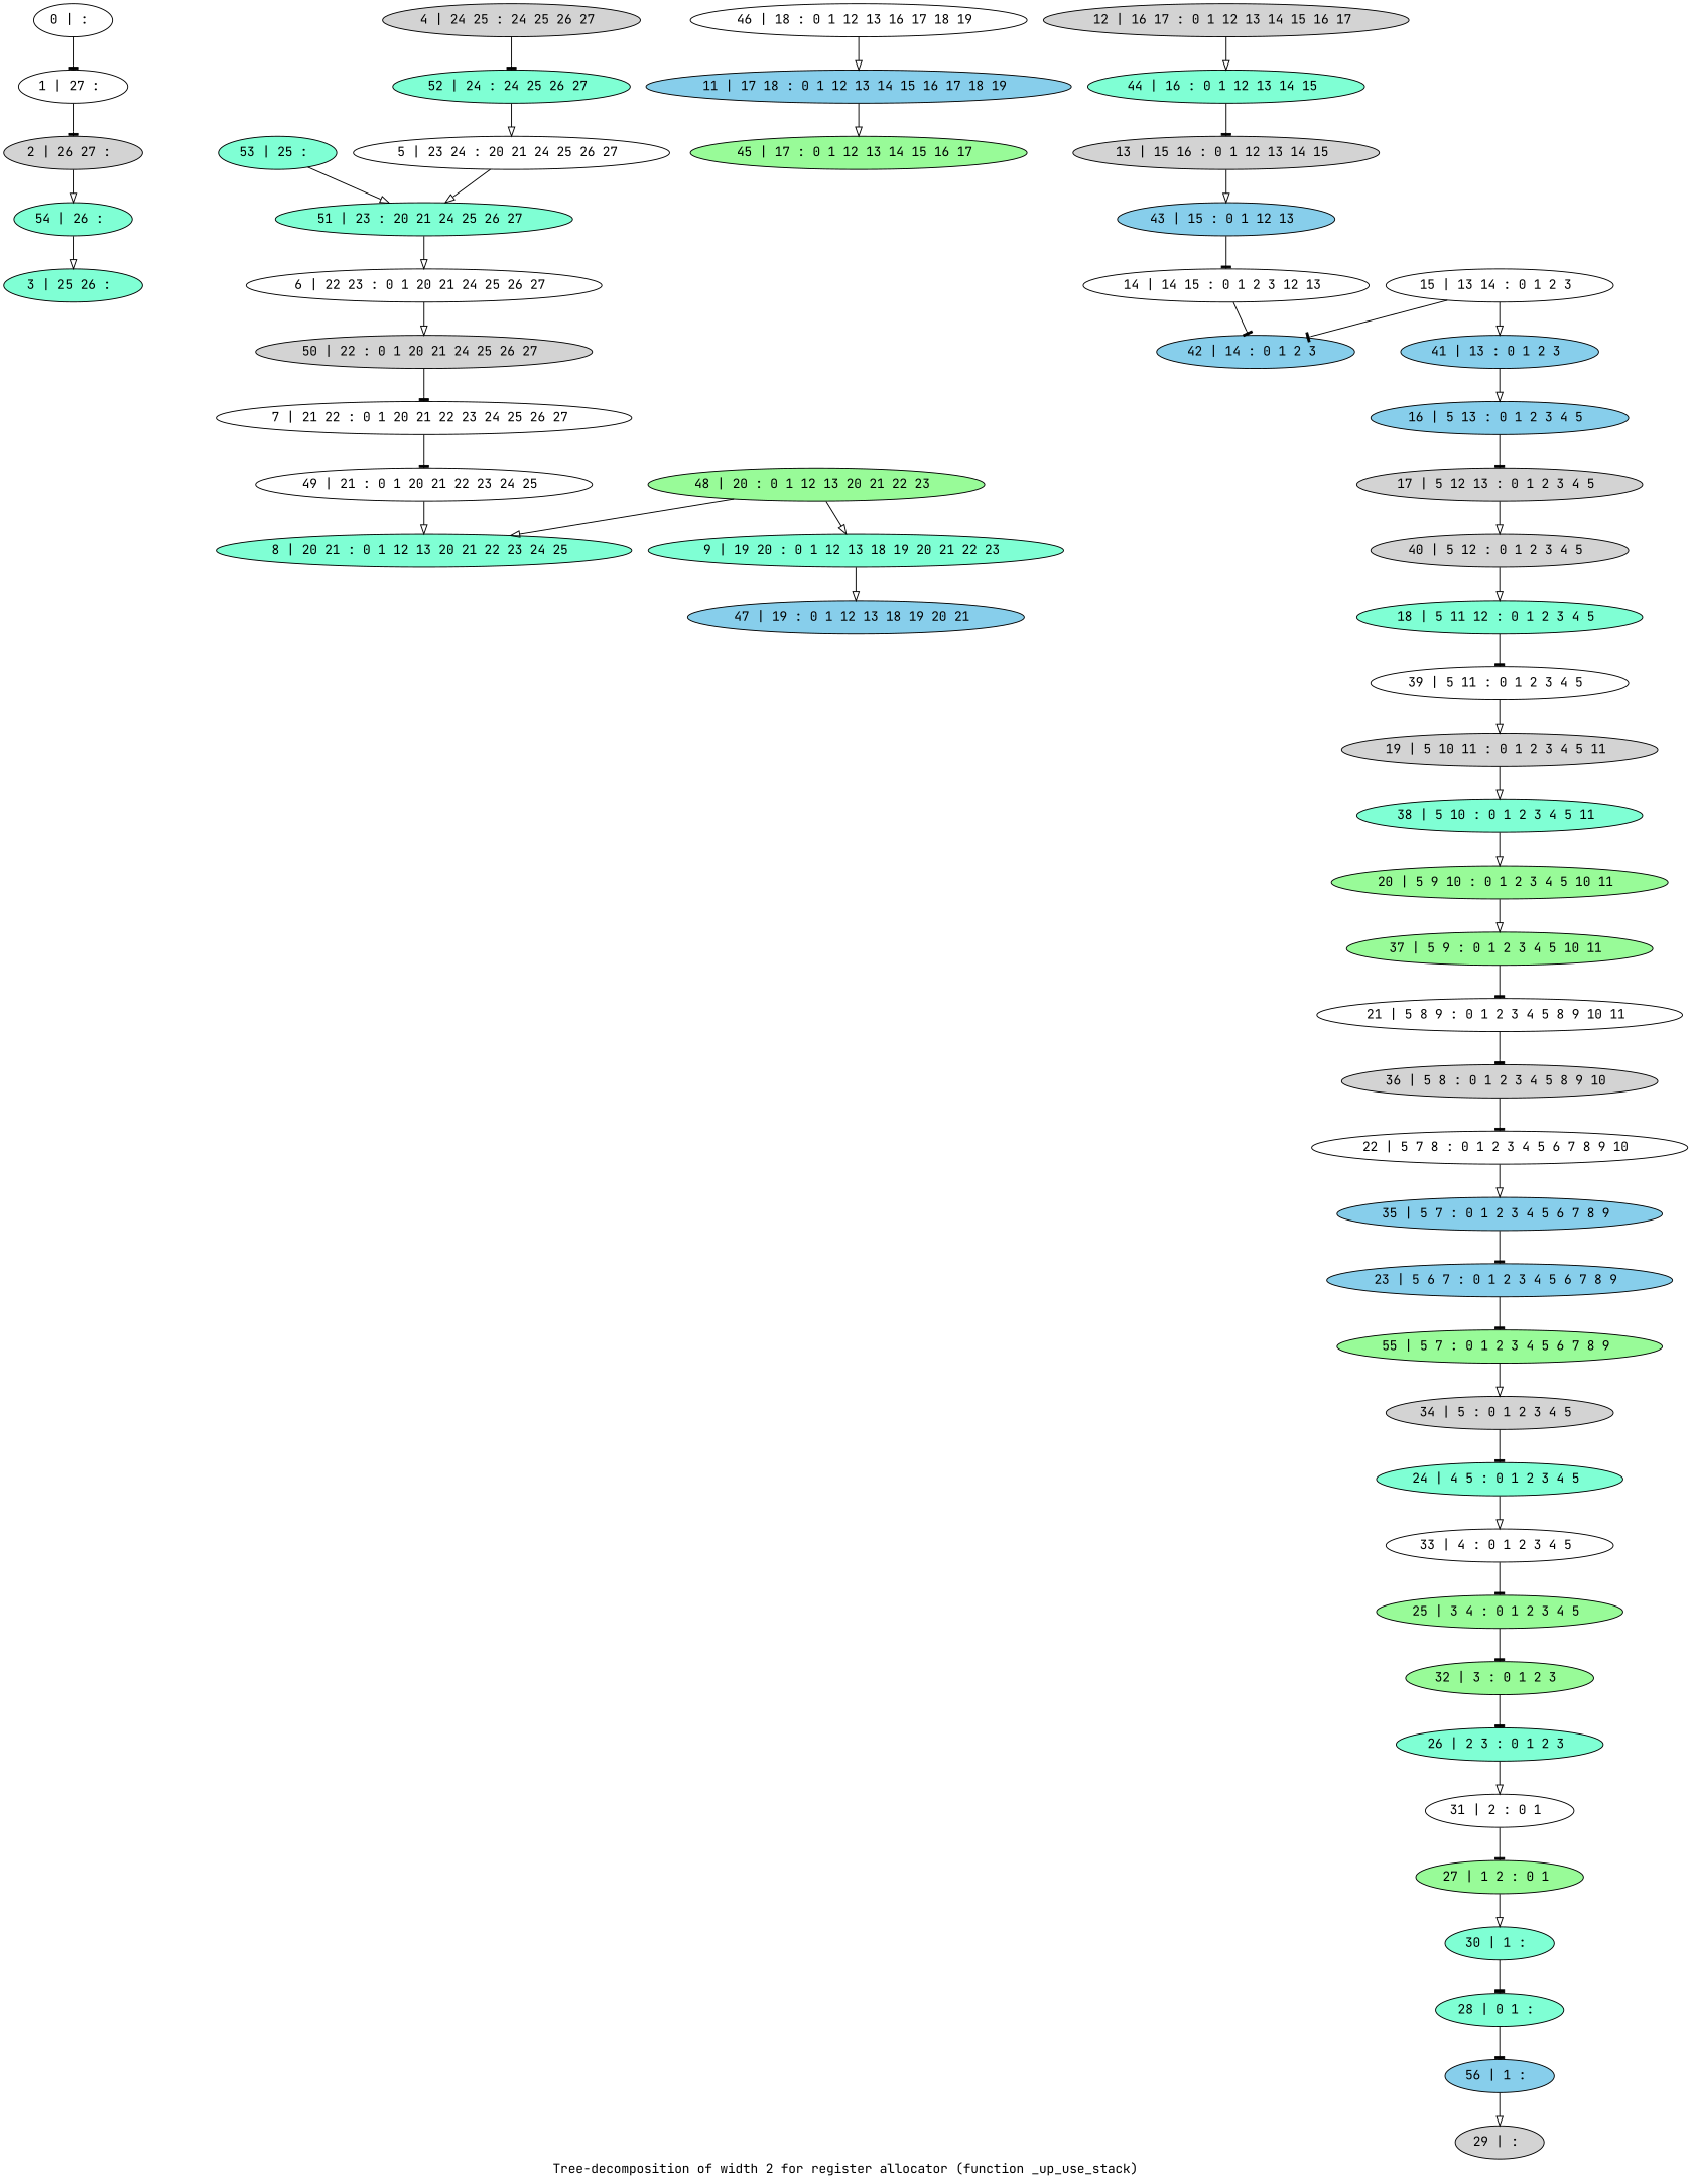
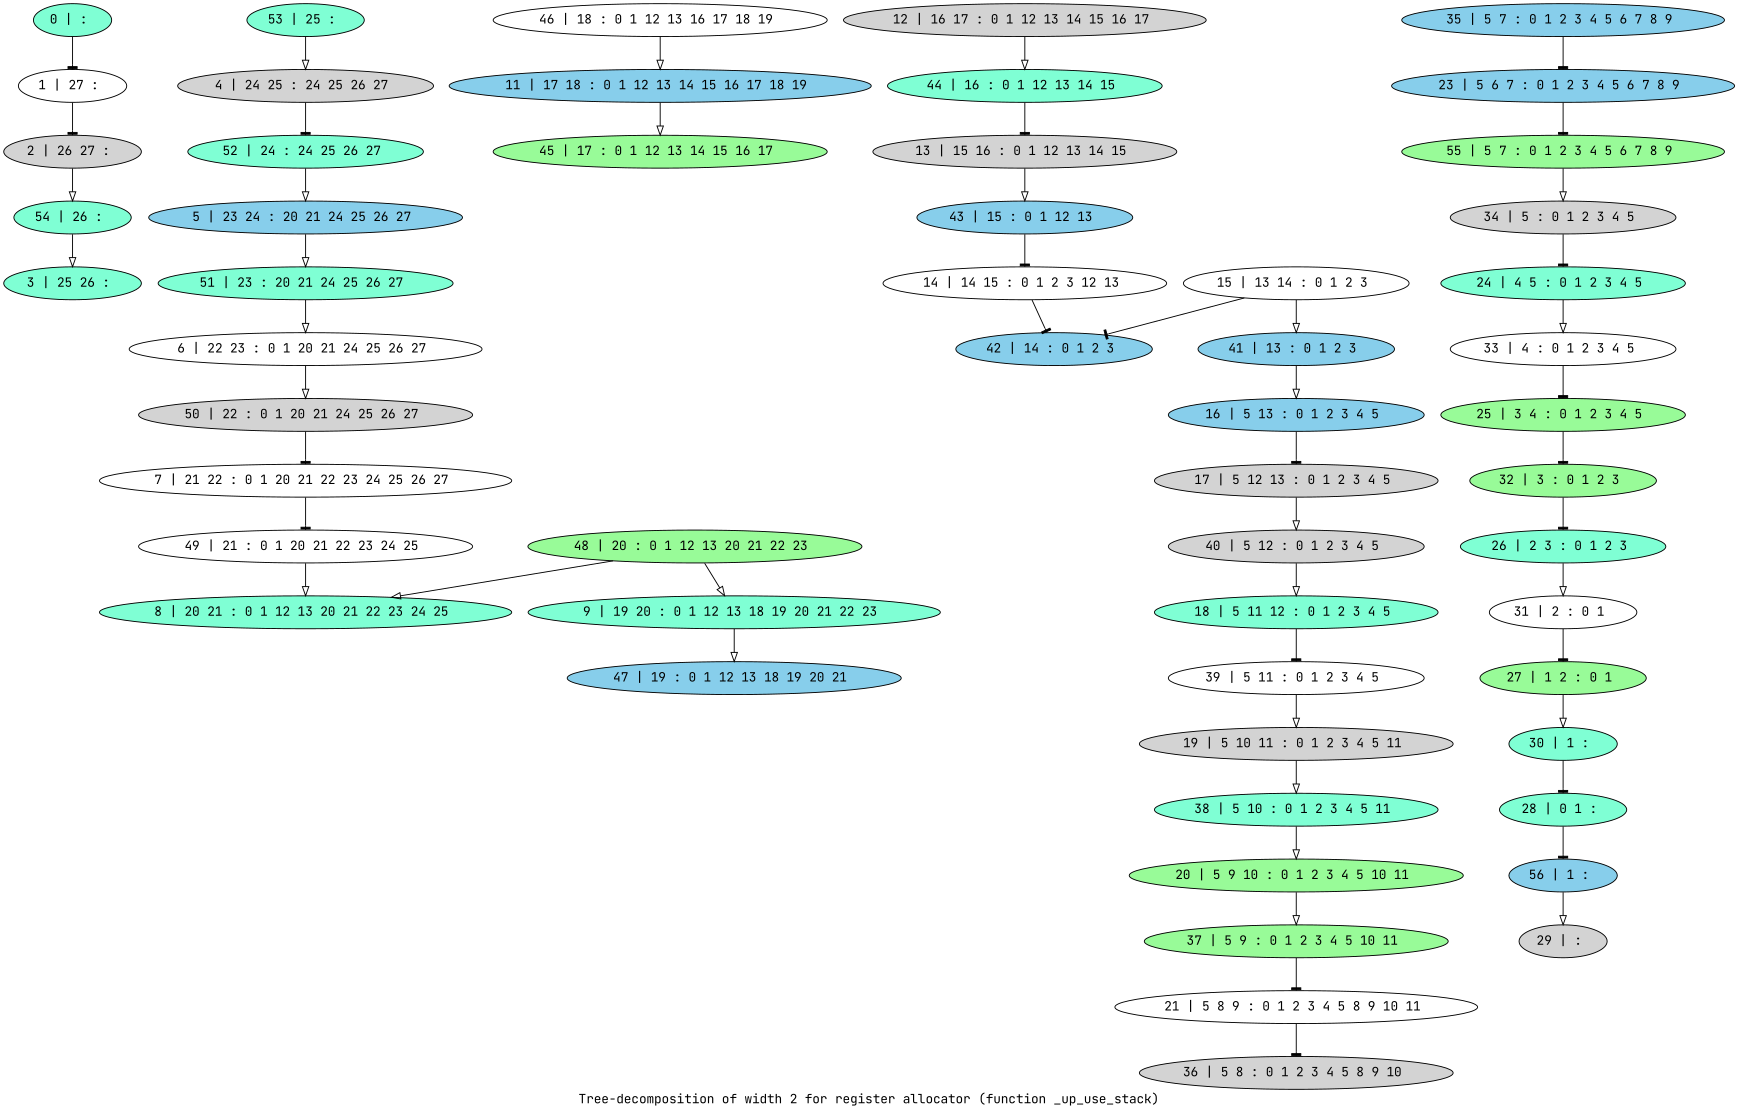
  digraph {
    fontname="JetBrains Mono"
    label="Tree-decomposition of width 2 for register allocator (function _up_use_stack)"
    node [fillcolor=aquamarine fontname="JetBrains Mono" style=filled]
    edge [arrowhead=onormal fontname="JetBrains Mono"]
-   n1 [fillcolor=white label="0 | : "]
+   n1 [label="0 | : "]
    n2 [fillcolor=white label="1 | 27 : "]
    n3 [fillcolor=lightgrey label="2 | 26 27 : "]
    n4 [label="54 | 26 : "]
    n5 [label="3 | 25 26 : "]
    n6 [label="53 | 25 : "]
    n7 [fillcolor=lightgrey label="4 | 24 25 : 24 25 26 27 "]
    n8 [label="52 | 24 : 24 25 26 27 "]
-   n9 [fillcolor=white label="5 | 23 24 : 20 21 24 25 26 27 "]
+   n9 [fillcolor=skyblue label="5 | 23 24 : 20 21 24 25 26 27 "]
    n10 [label="51 | 23 : 20 21 24 25 26 27 "]
    n11 [fillcolor=white label="6 | 22 23 : 0 1 20 21 24 25 26 27 "]
    n12 [fillcolor=lightgrey label="50 | 22 : 0 1 20 21 24 25 26 27 "]
    n13 [fillcolor=white label="7 | 21 22 : 0 1 20 21 22 23 24 25 26 27 "]
    n14 [fillcolor=white label="49 | 21 : 0 1 20 21 22 23 24 25 "]
    n15 [label="8 | 20 21 : 0 1 12 13 20 21 22 23 24 25 "]
    n16 [fillcolor=palegreen label="48 | 20 : 0 1 12 13 20 21 22 23 "]
    n17 [label="9 | 19 20 : 0 1 12 13 18 19 20 21 22 23 "]
    n18 [fillcolor=skyblue label="47 | 19 : 0 1 12 13 18 19 20 21 "]
    n19 [fillcolor=white label="46 | 18 : 0 1 12 13 16 17 18 19 "]
    n20 [fillcolor=skyblue label="11 | 17 18 : 0 1 12 13 14 15 16 17 18 19 "]
    n21 [fillcolor=palegreen label="45 | 17 : 0 1 12 13 14 15 16 17 "]
    n22 [fillcolor=lightgrey label="12 | 16 17 : 0 1 12 13 14 15 16 17 "]
    n23 [label="44 | 16 : 0 1 12 13 14 15 "]
    n24 [fillcolor=lightgrey label="13 | 15 16 : 0 1 12 13 14 15 "]
    n25 [fillcolor=skyblue label="43 | 15 : 0 1 12 13 "]
    n26 [fillcolor=white label="14 | 14 15 : 0 1 2 3 12 13 "]
    n27 [fillcolor=skyblue label="42 | 14 : 0 1 2 3 "]
    n28 [fillcolor=white label="15 | 13 14 : 0 1 2 3 "]
    n29 [fillcolor=skyblue label="41 | 13 : 0 1 2 3 "]
    n30 [fillcolor=skyblue label="16 | 5 13 : 0 1 2 3 4 5 "]
    n31 [fillcolor=lightgrey label="17 | 5 12 13 : 0 1 2 3 4 5 "]
    n32 [fillcolor=lightgrey label="40 | 5 12 : 0 1 2 3 4 5 "]
    n33 [label="18 | 5 11 12 : 0 1 2 3 4 5 "]
    n34 [fillcolor=white label="39 | 5 11 : 0 1 2 3 4 5 "]
    n35 [fillcolor=lightgrey label="19 | 5 10 11 : 0 1 2 3 4 5 11 "]
    n36 [label="38 | 5 10 : 0 1 2 3 4 5 11 "]
    n37 [fillcolor=palegreen label="20 | 5 9 10 : 0 1 2 3 4 5 10 11 "]
    n38 [fillcolor=palegreen label="37 | 5 9 : 0 1 2 3 4 5 10 11 "]
    n39 [fillcolor=white label="21 | 5 8 9 : 0 1 2 3 4 5 8 9 10 11 "]
    n40 [fillcolor=lightgrey label="36 | 5 8 : 0 1 2 3 4 5 8 9 10 "]
-   n41 [fillcolor=white label="22 | 5 7 8 : 0 1 2 3 4 5 6 7 8 9 10 "]
    n42 [fillcolor=skyblue label="35 | 5 7 : 0 1 2 3 4 5 6 7 8 9 "]
    n43 [fillcolor=skyblue label="23 | 5 6 7 : 0 1 2 3 4 5 6 7 8 9 "]
    n44 [fillcolor=palegreen label="55 | 5 7 : 0 1 2 3 4 5 6 7 8 9 "]
    n45 [fillcolor=lightgrey label="34 | 5 : 0 1 2 3 4 5 "]
    n46 [label="24 | 4 5 : 0 1 2 3 4 5 "]
    n47 [fillcolor=white label="33 | 4 : 0 1 2 3 4 5 "]
    n48 [fillcolor=palegreen label="25 | 3 4 : 0 1 2 3 4 5 "]
    n49 [fillcolor=palegreen label="32 | 3 : 0 1 2 3 "]
    n50 [label="26 | 2 3 : 0 1 2 3 "]
    n51 [fillcolor=white label="31 | 2 : 0 1 "]
    n52 [fillcolor=palegreen label="27 | 1 2 : 0 1 "]
    n53 [label="30 | 1 : "]
    n54 [label="28 | 0 1 : "]
    n55 [fillcolor=skyblue label="56 | 1 : "]
    n56 [fillcolor=lightgrey label="29 | : "]
    n1 -> n2 [arrowhead=tee]
    n2 -> n3 [arrowhead=tee]
    n3 -> n4
    n4 -> n5
-   n6 -> n10
+   n6 -> n7
    n7 -> n8 [arrowhead=tee]
    n8 -> n9
    n9 -> n10
    n10 -> n11
    n11 -> n12
    n12 -> n13 [arrowhead=tee]
    n13 -> n14 [arrowhead=tee]
    n14 -> n15
    n16 -> n15
    n16 -> n17
    n17 -> n18
    n19 -> n20
    n20 -> n21
    n22 -> n23
    n23 -> n24 [arrowhead=tee]
    n24 -> n25
    n25 -> n26 [arrowhead=tee]
    n26 -> n27 [arrowhead=tee]
    n28 -> n27 [arrowhead=tee]
    n28 -> n29
    n29 -> n30
    n30 -> n31 [arrowhead=tee]
    n31 -> n32
    n32 -> n33
    n33 -> n34 [arrowhead=tee]
    n34 -> n35
    n35 -> n36
    n36 -> n37
    n37 -> n38
    n38 -> n39 [arrowhead=tee]
    n39 -> n40 [arrowhead=tee]
-   n40 -> n41 [arrowhead=tee]
-   n41 -> n42
    n42 -> n43 [arrowhead=tee]
    n43 -> n44 [arrowhead=tee]
    n44 -> n45
    n45 -> n46 [arrowhead=tee]
    n46 -> n47
    n47 -> n48 [arrowhead=tee]
    n48 -> n49 [arrowhead=tee]
    n49 -> n50 [arrowhead=tee]
    n50 -> n51
    n51 -> n52 [arrowhead=tee]
    n52 -> n53
    n53 -> n54 [arrowhead=tee]
    n54 -> n55 [arrowhead=tee]
    n55 -> n56
  }
